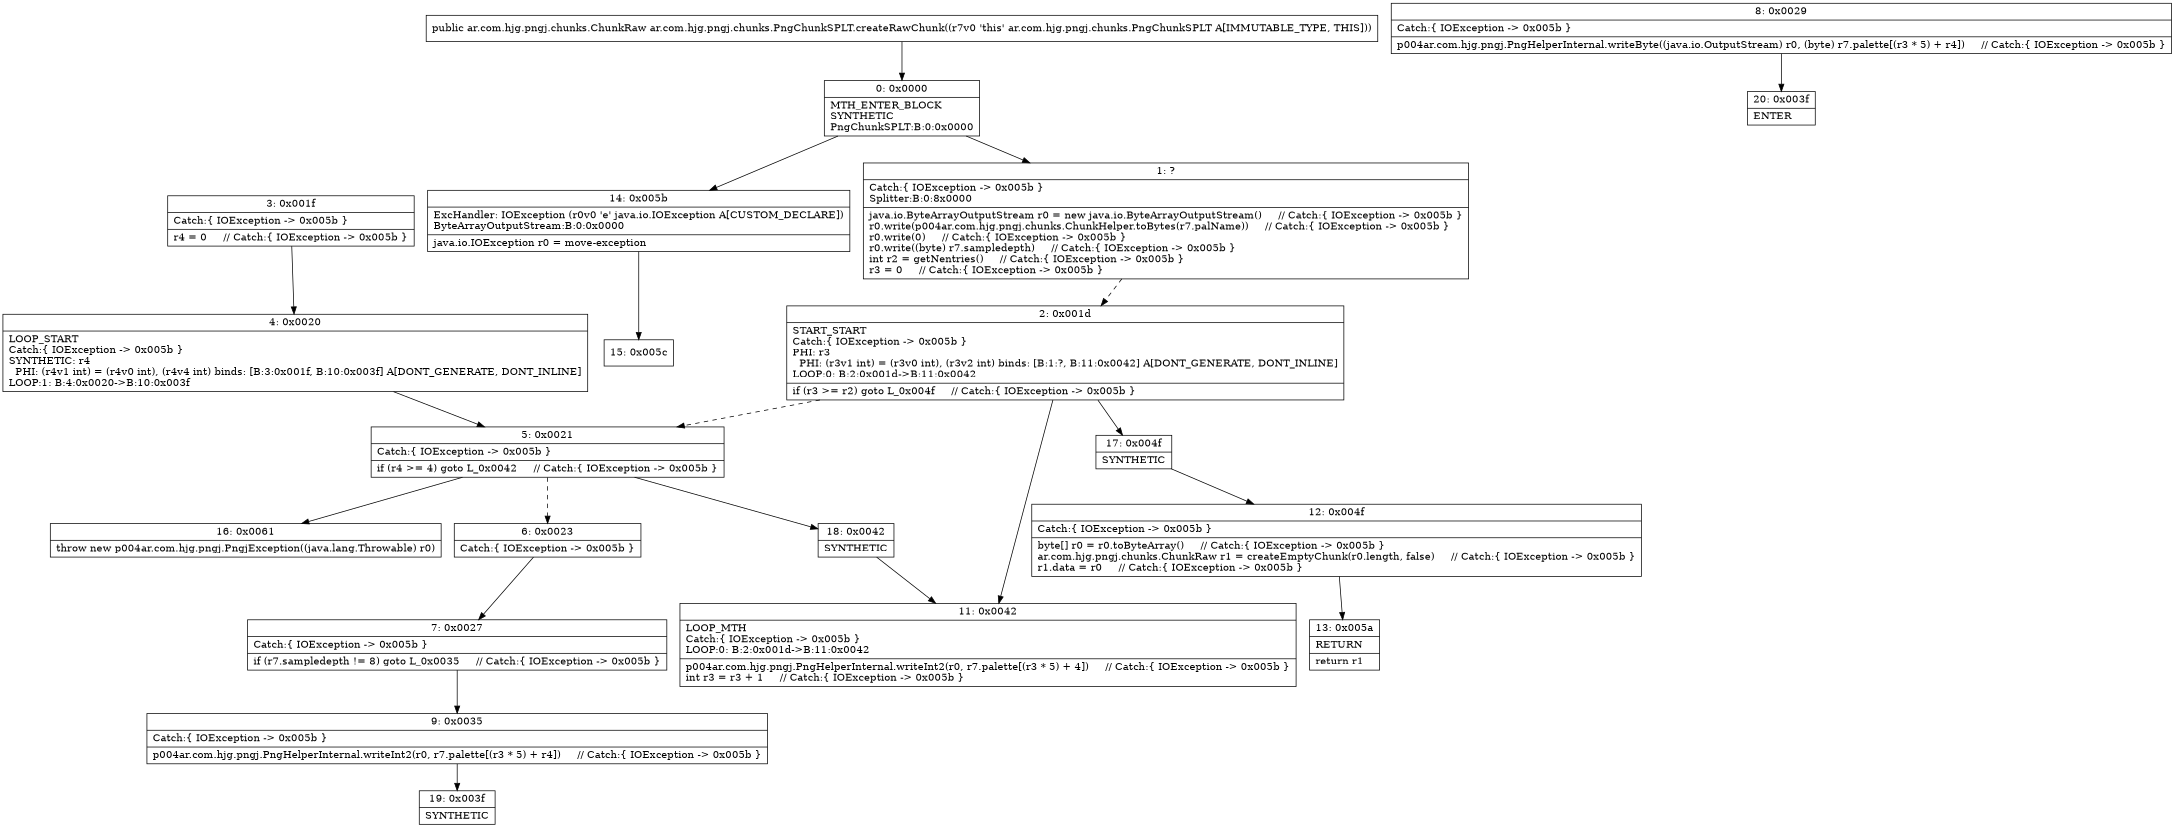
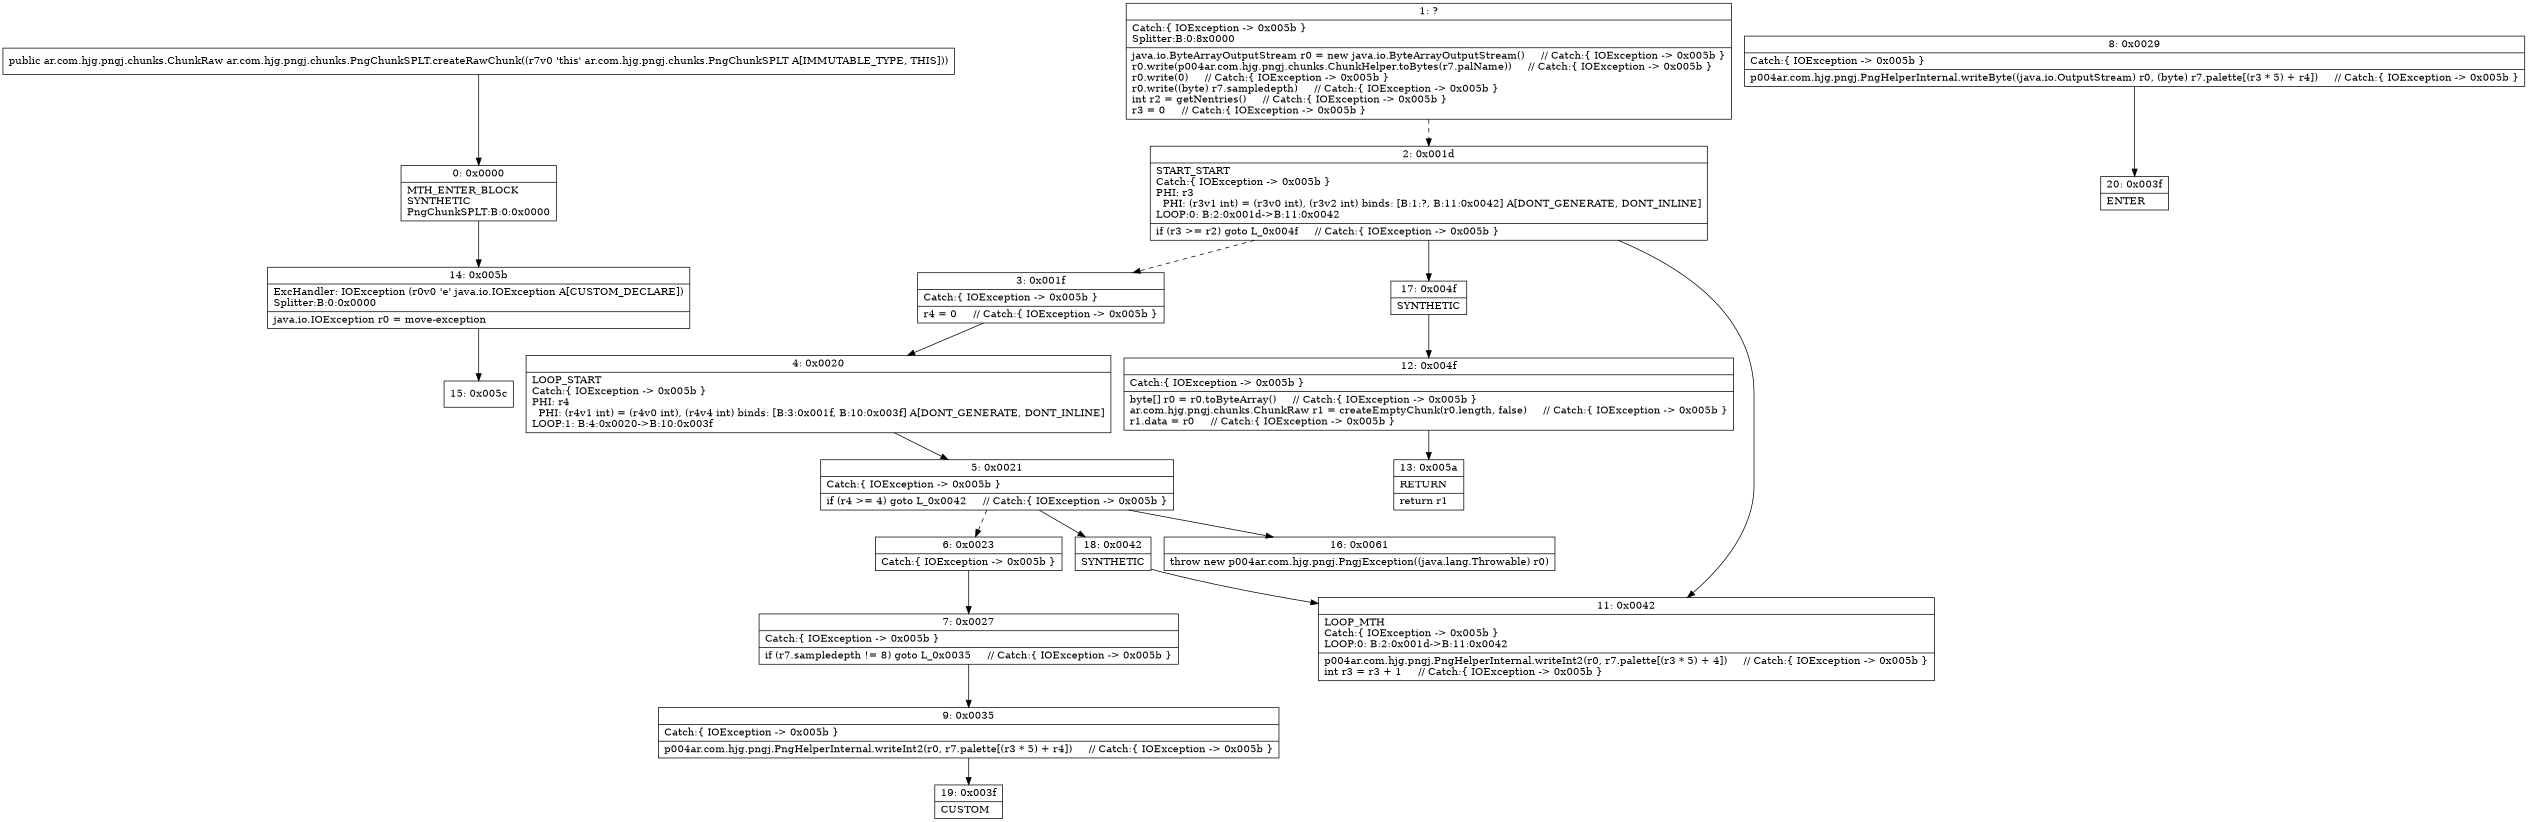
  digraph {
    node [shape=record]
    n1 [label="{0\:\ 0x0000|MTH_ENTER_BLOCK\lSYNTHETIC\lPngChunkSPLT:B:0:0x0000\l}"]
    n2 [label="{1\:\ ?|Catch:\{ IOException \-\> 0x005b \}\lSplitter:B:0:8x0000\l|java.io.ByteArrayOutputStream r0 = new java.io.ByteArrayOutputStream()     \/\/ Catch:\{ IOException \-\> 0x005b \}\lr0.write(p004ar.com.hjg.pngj.chunks.ChunkHelper.toBytes(r7.palName))     \/\/ Catch:\{ IOException \-\> 0x005b \}\lr0.write(0)     \/\/ Catch:\{ IOException \-\> 0x005b \}\lr0.write((byte) r7.sampledepth)     \/\/ Catch:\{ IOException \-\> 0x005b \}\lint r2 = getNentries()     \/\/ Catch:\{ IOException \-\> 0x005b \}\lr3 = 0     \/\/ Catch:\{ IOException \-\> 0x005b \}\l}"]
-   n3 [label="{14\:\ 0x005b|ExcHandler: IOException (r0v0 'e' java.io.IOException A[CUSTOM_DECLARE])\lByteArrayOutputStream:B:0:0x0000\l|java.io.IOException r0 = move\-exception\l}"]
+   n3 [label="{14\:\ 0x005b|ExcHandler: IOException (r0v0 'e' java.io.IOException A[CUSTOM_DECLARE])\lSplitter:B:0:0x0000\l|java.io.IOException r0 = move\-exception\l}"]
    n4 [label="{2\:\ 0x001d|START_START\lCatch:\{ IOException \-\> 0x005b \}\lPHI: r3 \l  PHI: (r3v1 int) = (r3v0 int), (r3v2 int) binds: [B:1:?, B:11:0x0042] A[DONT_GENERATE, DONT_INLINE]\lLOOP:0: B:2:0x001d\-\>B:11:0x0042\l|if (r3 \>= r2) goto L_0x004f     \/\/ Catch:\{ IOException \-\> 0x005b \}\l}"]
    n5 [label="{15\:\ 0x005c}"]
    n6 [label="{3\:\ 0x001f|Catch:\{ IOException \-\> 0x005b \}\l|r4 = 0     \/\/ Catch:\{ IOException \-\> 0x005b \}\l}"]
    n7 [label="{17\:\ 0x004f|SYNTHETIC\l}"]
    n8 [label="{11\:\ 0x0042|LOOP_MTH\lCatch:\{ IOException \-\> 0x005b \}\lLOOP:0: B:2:0x001d\-\>B:11:0x0042\l|p004ar.com.hjg.pngj.PngHelperInternal.writeInt2(r0, r7.palette[(r3 * 5) + 4])     \/\/ Catch:\{ IOException \-\> 0x005b \}\lint r3 = r3 + 1     \/\/ Catch:\{ IOException \-\> 0x005b \}\l}"]
-   n9 [label="{4\:\ 0x0020|LOOP_START\lCatch:\{ IOException \-\> 0x005b \}\lSYNTHETIC: r4 \l  PHI: (r4v1 int) = (r4v0 int), (r4v4 int) binds: [B:3:0x001f, B:10:0x003f] A[DONT_GENERATE, DONT_INLINE]\lLOOP:1: B:4:0x0020\-\>B:10:0x003f\l}"]
+   n9 [label="{4\:\ 0x0020|LOOP_START\lCatch:\{ IOException \-\> 0x005b \}\lPHI: r4 \l  PHI: (r4v1 int) = (r4v0 int), (r4v4 int) binds: [B:3:0x001f, B:10:0x003f] A[DONT_GENERATE, DONT_INLINE]\lLOOP:1: B:4:0x0020\-\>B:10:0x003f\l}"]
    n10 [label="{12\:\ 0x004f|Catch:\{ IOException \-\> 0x005b \}\l|byte[] r0 = r0.toByteArray()     \/\/ Catch:\{ IOException \-\> 0x005b \}\lar.com.hjg.pngj.chunks.ChunkRaw r1 = createEmptyChunk(r0.length, false)     \/\/ Catch:\{ IOException \-\> 0x005b \}\lr1.data = r0     \/\/ Catch:\{ IOException \-\> 0x005b \}\l}"]
    n11 [label="{5\:\ 0x0021|Catch:\{ IOException \-\> 0x005b \}\l|if (r4 \>= 4) goto L_0x0042     \/\/ Catch:\{ IOException \-\> 0x005b \}\l}"]
    n12 [label="{6\:\ 0x0023|Catch:\{ IOException \-\> 0x005b \}\l}"]
    n13 [label="{18\:\ 0x0042|SYNTHETIC\l}"]
    n14 [label="{16\:\ 0x0061|throw new p004ar.com.hjg.pngj.PngjException((java.lang.Throwable) r0)\l}"]
    n15 [label="{7\:\ 0x0027|Catch:\{ IOException \-\> 0x005b \}\l|if (r7.sampledepth != 8) goto L_0x0035     \/\/ Catch:\{ IOException \-\> 0x005b \}\l}"]
    n16 [label="{9\:\ 0x0035|Catch:\{ IOException \-\> 0x005b \}\l|p004ar.com.hjg.pngj.PngHelperInternal.writeInt2(r0, r7.palette[(r3 * 5) + r4])     \/\/ Catch:\{ IOException \-\> 0x005b \}\l}"]
    n17 [label="{8\:\ 0x0029|Catch:\{ IOException \-\> 0x005b \}\l|p004ar.com.hjg.pngj.PngHelperInternal.writeByte((java.io.OutputStream) r0, (byte) r7.palette[(r3 * 5) + r4])     \/\/ Catch:\{ IOException \-\> 0x005b \}\l}"]
    n18 [label="{20\:\ 0x003f|ENTER\l}"]
-   n19 [label="{19\:\ 0x003f|SYNTHETIC\l}"]
+   n19 [label="{19\:\ 0x003f|CUSTOM\l}"]
    n20 [label="{13\:\ 0x005a|RETURN\l|return r1\l}"]
    n21 [label="{public ar.com.hjg.pngj.chunks.ChunkRaw ar.com.hjg.pngj.chunks.PngChunkSPLT.createRawChunk((r7v0 'this' ar.com.hjg.pngj.chunks.PngChunkSPLT A[IMMUTABLE_TYPE, THIS])) }"]
-   n1 -> n2
    n1 -> n3
    n2 -> n4 [style=dashed]
    n3 -> n5
-   n4 -> n11 [style=dashed]
+   n4 -> n6 [style=dashed]
    n4 -> n7
    n4 -> n8
    n6 -> n9
    n7 -> n10
    n9 -> n11
    n10 -> n20
    n11 -> n12 [style=dashed]
    n11 -> n13
    n11 -> n14
    n12 -> n15
    n13 -> n8
    n15 -> n16
    n16 -> n19
    n17 -> n18
    n21 -> n1
  }
